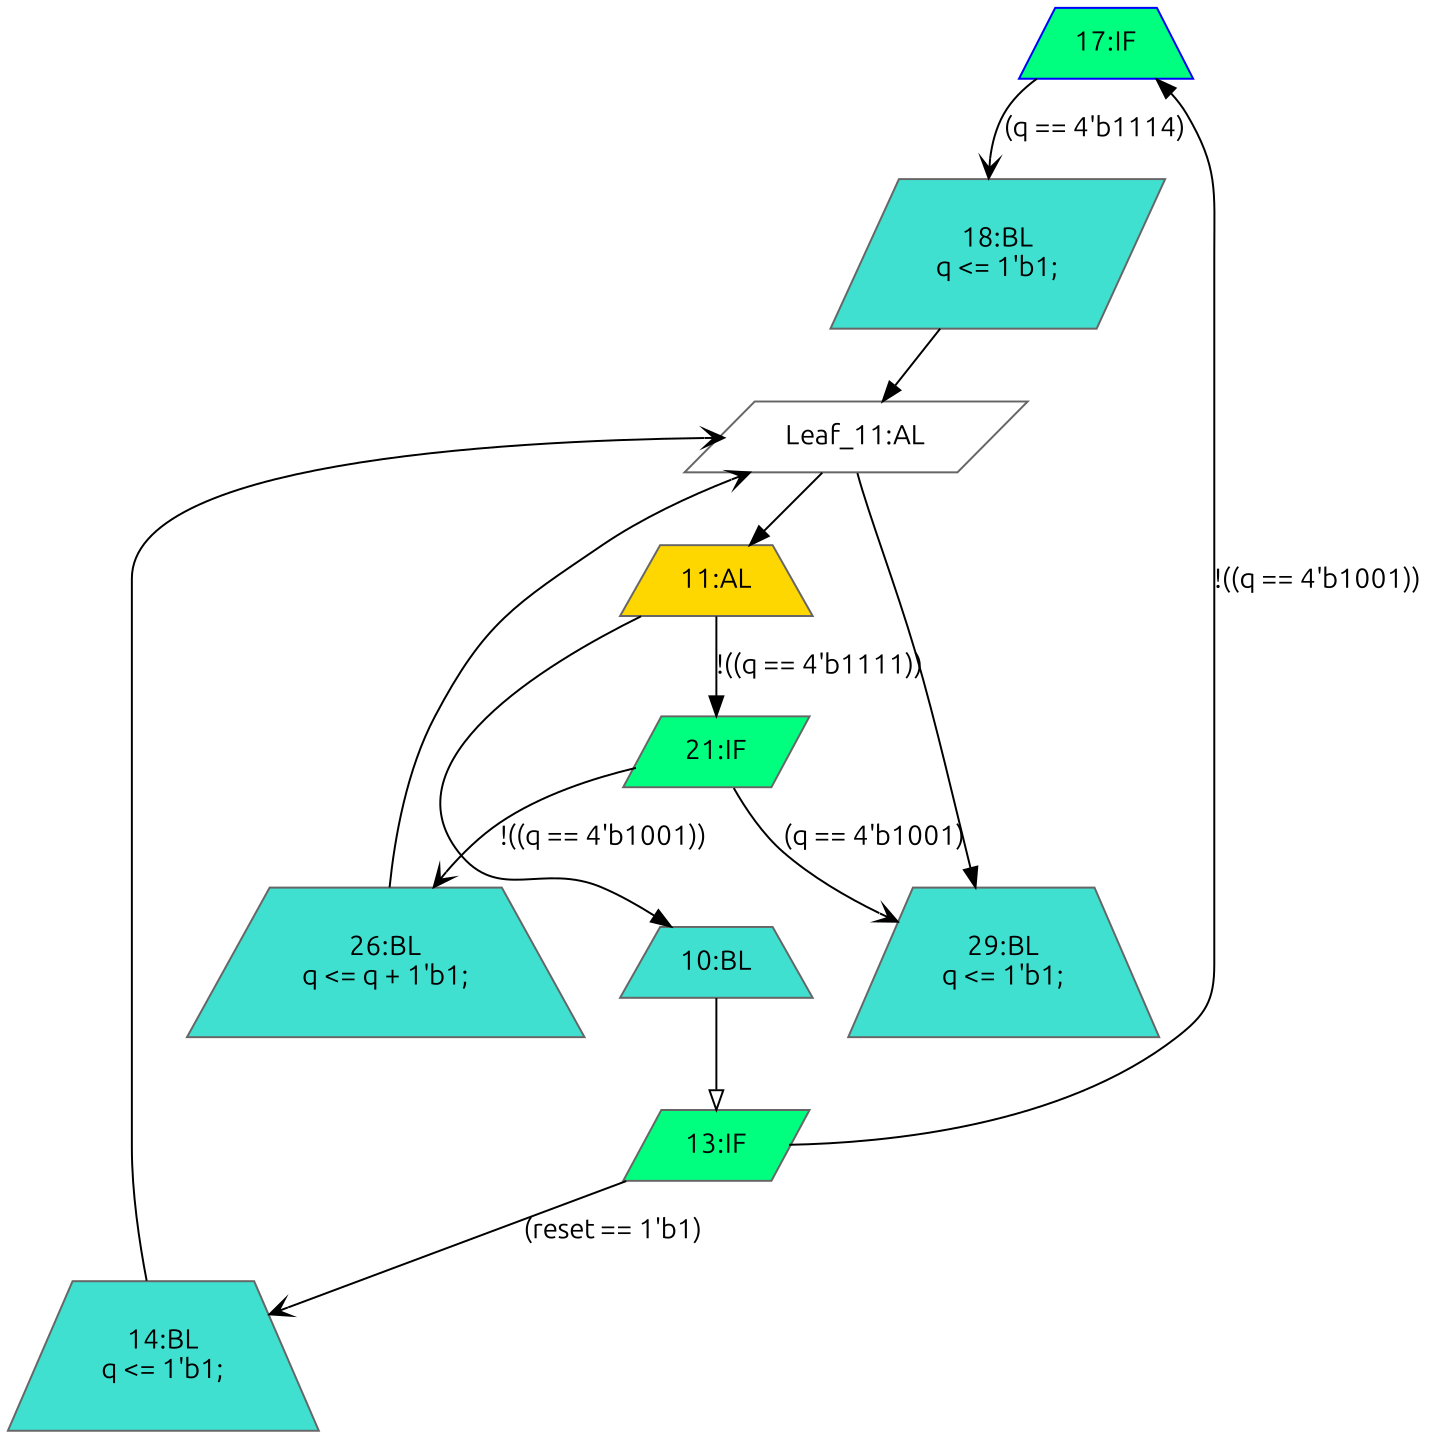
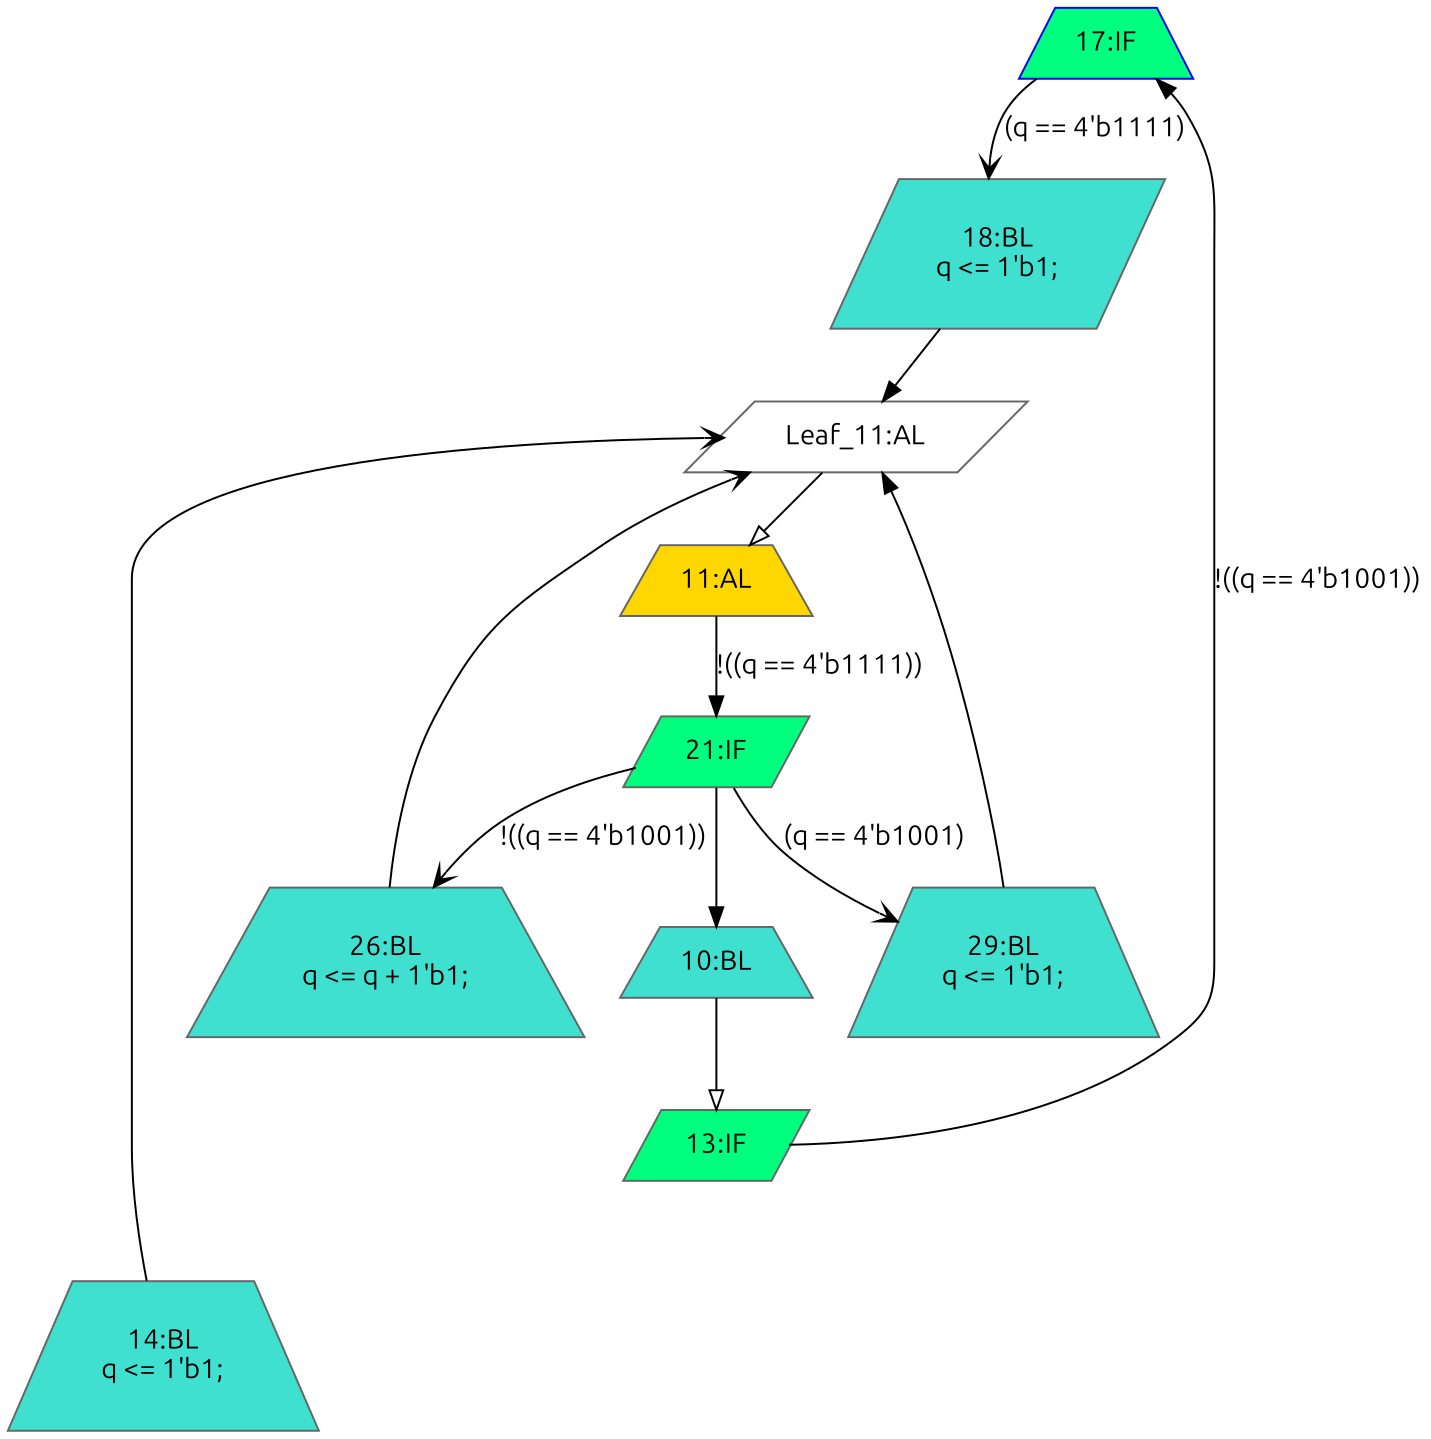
  strict digraph {
    fontname=Ubuntu
    node [color=gray40 fillcolor=turquoise fontname=Ubuntu shape=trapezium statements="[]" style=filled typ=Block]
    edge [arrowhead=vee cond="[]" fontname=Ubuntu lineno=None]
    n1 [ast="<pyverilog.vparser.ast.IfStatement object at 0x7f2ef0ccebd0>" color=blue fillcolor=springgreen label="17:IF" typ=IfStatement]
    n2 [ast="<pyverilog.vparser.ast.Block object at 0x7f2ef0d23610>" label="18:BL\nq <= 1'b1;" shape=parallelogram statements="[<pyverilog.vparser.ast.NonblockingSubstitution object at 0x7f2ef0cce550>]"]
    n3 [ast="<pyverilog.vparser.ast.IfStatement object at 0x7f2ef0d3d610>" fillcolor=springgreen label="21:IF" shape=parallelogram typ=IfStatement]
    n4 [ast="<pyverilog.vparser.ast.Block object at 0x7f2ef0d31390>" label="29:BL\nq <= 1'b1;" statements="[<pyverilog.vparser.ast.NonblockingSubstitution object at 0x7f2ef0d3d4d0>]"]
    n5 [ast="<pyverilog.vparser.ast.Block object at 0x7f2ef0d3dd10>" label="26:BL\nq <= q + 1'b1;" statements="[<pyverilog.vparser.ast.NonblockingSubstitution object at 0x7f2ef0d26150>]"]
    n6 [def_var="['q']" label="Leaf_11:AL" shape=parallelogram fillcolor="" statements="" style="" typ=""]
    n7 [ast="<pyverilog.vparser.ast.Always object at 0x7f2ef0db5e10>" clk_sens=True fillcolor=gold label="11:AL" sens="['clk', 'reset']" typ=Always use_var="['reset', 'q']"]
    n8 [ast="<pyverilog.vparser.ast.Block object at 0x7f2ef0d371d0>" label="14:BL\nq <= 1'b1;" statements="[<pyverilog.vparser.ast.NonblockingSubstitution object at 0x7f2ef0cd6bd0>]"]
    n9 [ast="<pyverilog.vparser.ast.Block object at 0x7f2ef0db50d0>" label="10:BL"]
    n10 [ast="<pyverilog.vparser.ast.IfStatement object at 0x7f2ef0cd6750>" fillcolor=springgreen label="13:IF" shape=parallelogram typ=IfStatement]
-   n1 -> n2 [cond="['q']" label="(q == 4'b1114)" lineno=17]
+   n1 -> n2 [cond="['q']" label="(q == 4'b1111)" lineno=17]
    n2 -> n6 [arrowhead=normal]
    n3 -> n4 [cond="['q']" label="(q == 4'b1001)" lineno=21]
    n3 -> n5 [cond="['q']" label="!((q == 4'b1001))" lineno=21]
-   n6 -> n4 [arrowhead=normal]
+   n4 -> n6 [arrowhead=normal]
    n5 -> n6
-   n6 -> n7 [arrowhead=normal cond="" lineno=""]
+   n6 -> n7 [arrowhead=onormal cond="" lineno=""]
    n7 -> n3 [arrowhead=normal cond="['q']" label="!((q == 4'b1111))" lineno=17]
-   n7 -> n9 [arrowhead=normal]
+   n3 -> n9 [arrowhead=normal]
    n8 -> n6
    n9 -> n10 [arrowhead=onormal]
    n10 -> n1 [arrowhead=normal cond="['reset']" label="!((q == 4'b1001))" lineno=13]
-   n10 -> n8 [cond="['reset']" label="(reset == 1'b1)" lineno=13]
  }
